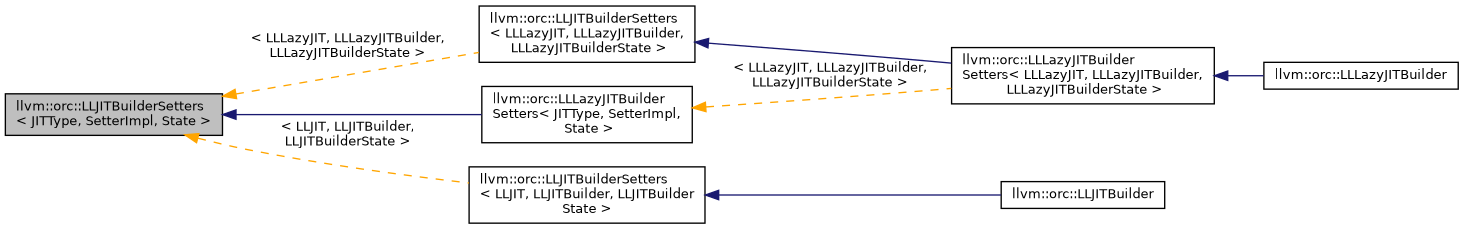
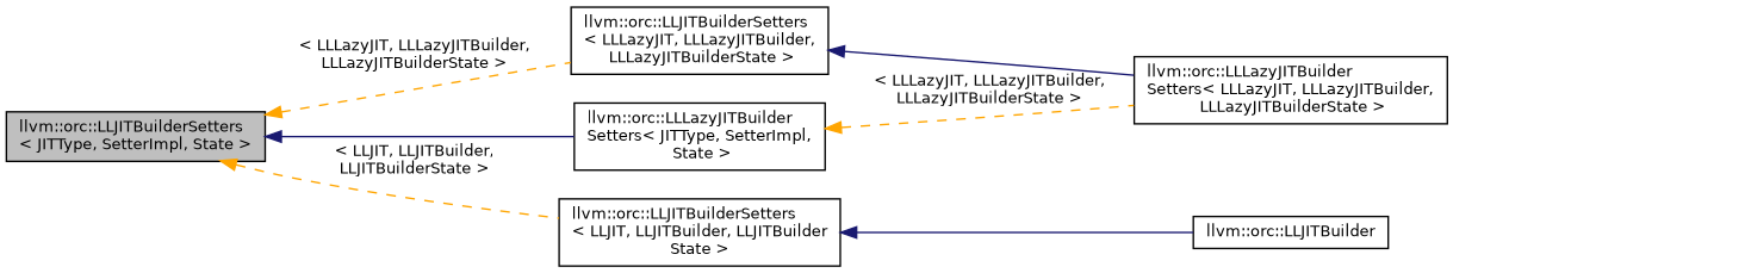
  digraph {
    rankdir=LR
    node [color=black fontname=Helvetica fontsize=10 shape=record]
    edge [color=midnightblue dir=back fontname=Helvetica fontsize=10 labelfontname=Helvetica labelfontsize=10 style=solid]
    n1 [fillcolor=grey75 fontcolor=black height=0.2 label="llvm::orc::LLJITBuilderSetters\l\< JITType, SetterImpl, State \>" style=filled width=0.4]
    n2 [height=0.2 label="llvm::orc::LLLazyJITBuilder\lSetters\< JITType, SetterImpl,\l State \>" width=0.4]
    n3 [height=0.2 label="llvm::orc::LLJITBuilderSetters\l\< LLJIT, LLJITBuilder, LLJITBuilder\lState \>" width=0.4]
    n4 [height=0.2 label="llvm::orc::LLJITBuilderSetters\l\< LLLazyJIT, LLLazyJITBuilder,\l LLLazyJITBuilderState \>" width=0.4]
    n5 [height=0.2 label="llvm::orc::LLLazyJITBuilder\lSetters\< LLLazyJIT, LLLazyJITBuilder,\l LLLazyJITBuilderState \>" width=0.4]
-   n6 [height=0.2 label="llvm::orc::LLLazyJITBuilder" width=0.4]
    n7 [height=0.2 label="llvm::orc::LLJITBuilder" width=0.4]
    n1 -> n2
    n1 -> n3 [color=orange label=" \< LLJIT, LLJITBuilder,\l LLJITBuilderState \>" style=dashed]
    n1 -> n4 [color=orange label=" \< LLLazyJIT, LLLazyJITBuilder,\l LLLazyJITBuilderState \>" style=dashed]
    n2 -> n5 [color=orange label=" \< LLLazyJIT, LLLazyJITBuilder,\l LLLazyJITBuilderState \>" style=dashed]
    n3 -> n7
    n4 -> n5
-   n5 -> n6
  }
